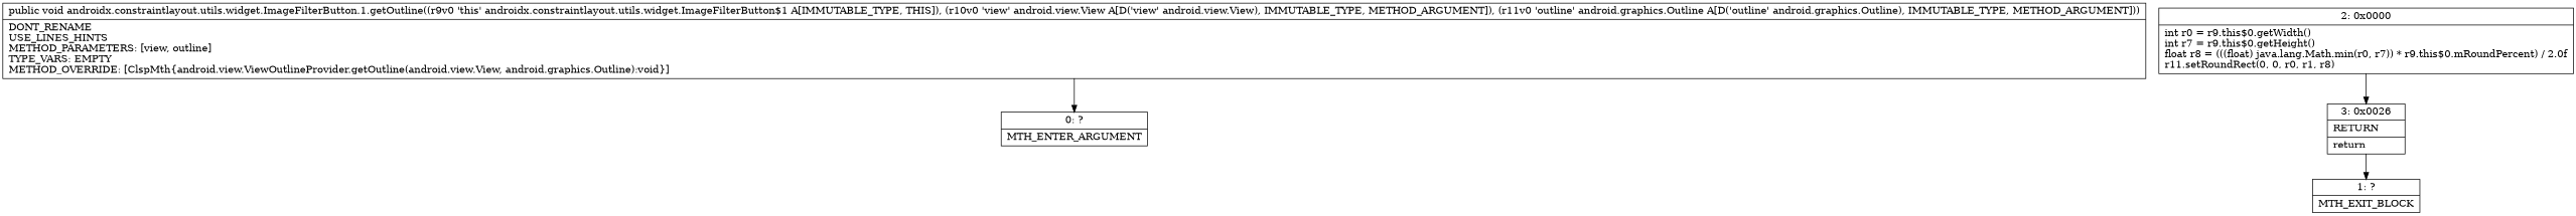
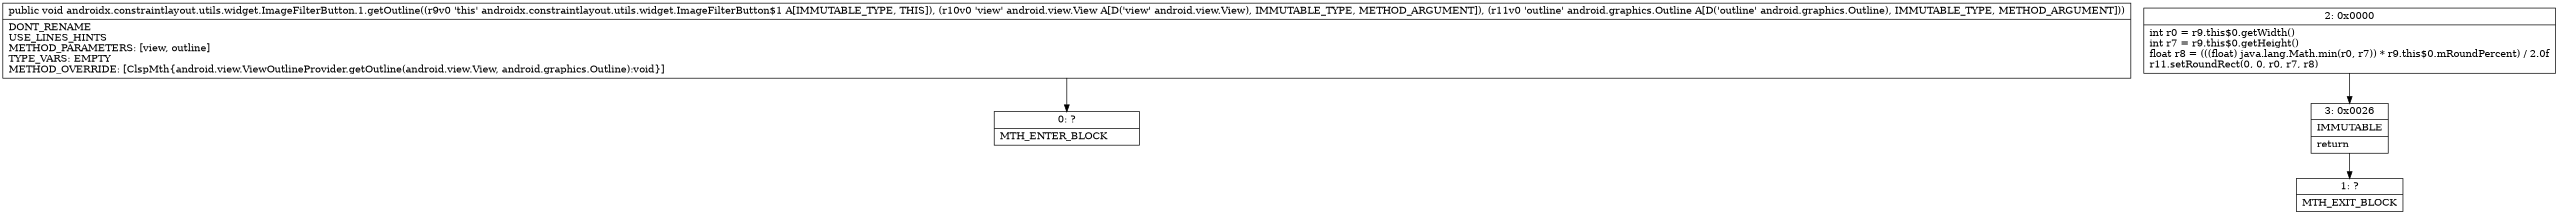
  digraph {
    node [shape=record]
-   n1 [label="{0\:\ ?|MTH_ENTER_ARGUMENT\l}"]
-   n2 [label="{2\:\ 0x0000|int r0 = r9.this$0.getWidth()\lint r7 = r9.this$0.getHeight()\lfloat r8 = (((float) java.lang.Math.min(r0, r7)) * r9.this$0.mRoundPercent) \/ 2.0f\lr11.setRoundRect(0, 0, r0, r1, r8)\l}"]
-   n3 [label="{3\:\ 0x0026|RETURN\l|return\l}"]
+   n1 [label="{0\:\ ?|MTH_ENTER_BLOCK\l}"]
+   n2 [label="{2\:\ 0x0000|int r0 = r9.this$0.getWidth()\lint r7 = r9.this$0.getHeight()\lfloat r8 = (((float) java.lang.Math.min(r0, r7)) * r9.this$0.mRoundPercent) \/ 2.0f\lr11.setRoundRect(0, 0, r0, r7, r8)\l}"]
+   n3 [label="{3\:\ 0x0026|IMMUTABLE\l|return\l}"]
    n4 [label="{1\:\ ?|MTH_EXIT_BLOCK\l}"]
    n5 [label="{public void androidx.constraintlayout.utils.widget.ImageFilterButton.1.getOutline((r9v0 'this' androidx.constraintlayout.utils.widget.ImageFilterButton$1 A[IMMUTABLE_TYPE, THIS]), (r10v0 'view' android.view.View A[D('view' android.view.View), IMMUTABLE_TYPE, METHOD_ARGUMENT]), (r11v0 'outline' android.graphics.Outline A[D('outline' android.graphics.Outline), IMMUTABLE_TYPE, METHOD_ARGUMENT]))  | DONT_RENAME\lUSE_LINES_HINTS\lMETHOD_PARAMETERS: [view, outline]\lTYPE_VARS: EMPTY\lMETHOD_OVERRIDE: [ClspMth\{android.view.ViewOutlineProvider.getOutline(android.view.View, android.graphics.Outline):void\}]\l}"]
    n2 -> n3
    n3 -> n4
    n5 -> n1
  }
